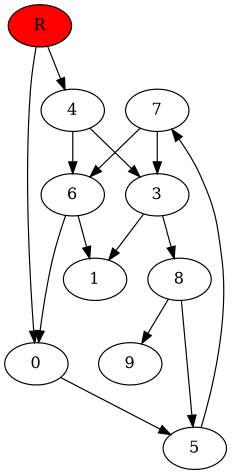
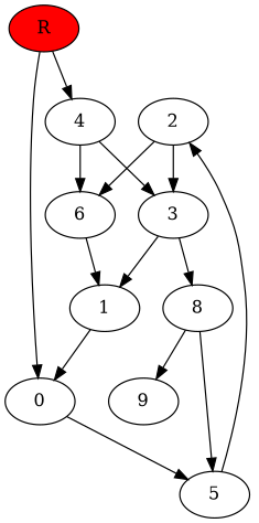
  digraph {
-   2 [label=7]
+   2
    3
    6
    1
    8
    n6 [label=0]
    5
    9
    4
    R [fillcolor="#ff0000" style=filled]
    2 -> 3
    2 -> 6
    3 -> 1
    3 -> 8
    6 -> 1
-   6 -> n6
+   1 -> n6
    8 -> 5
    8 -> 9
    n6 -> 5
    5 -> 2
    4 -> 3
    4 -> 6
    R -> n6
    R -> 4
  }
